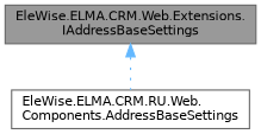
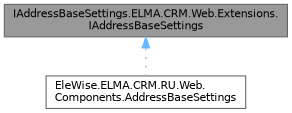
  digraph {
    node [color=gray40 fontname=Helvetica fontsize=10 shape=box style=filled]
-   n1 [fillcolor=grey60 fontcolor=black height=0.2 label="EleWise.ELMA.CRM.Web.Extensions.\lIAddressBaseSettings" width=0.4]
+   n1 [fillcolor=grey60 fontcolor=black height=0.2 label="IAddressBaseSettings.ELMA.CRM.Web.Extensions.\lIAddressBaseSettings" width=0.4]
    n2 [fillcolor=white height=0.2 label="EleWise.ELMA.CRM.RU.Web.\lComponents.AddressBaseSettings" width=0.4]
    n1 -> n2 [color=steelblue1 dir=back fontname=Helvetica fontsize=10 labelfontname=Helvetica labelfontsize=10 style=dotted]
  }
